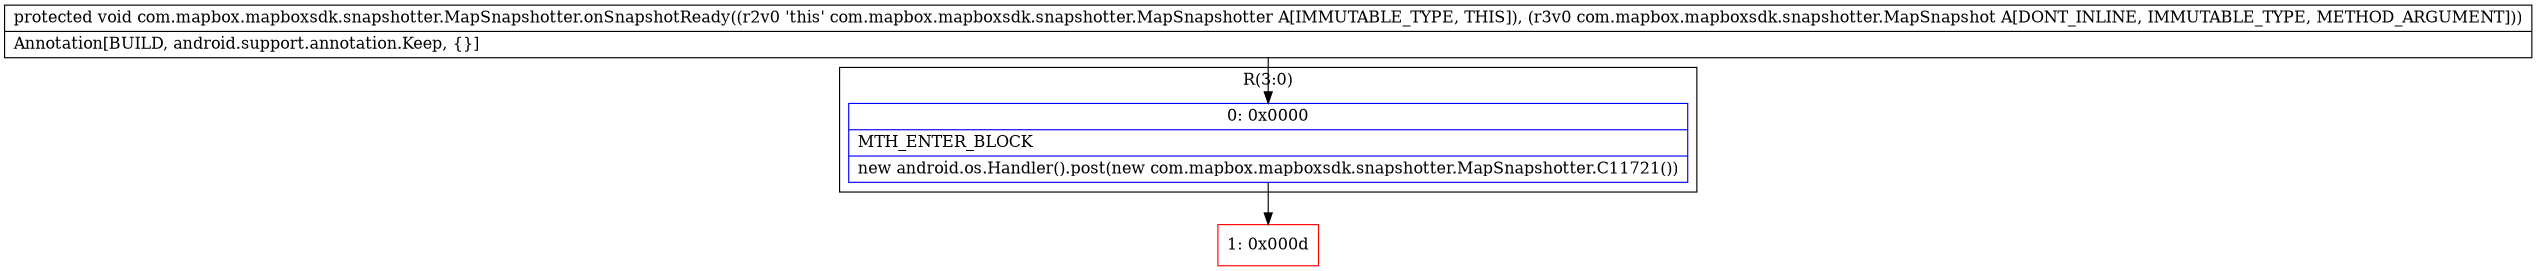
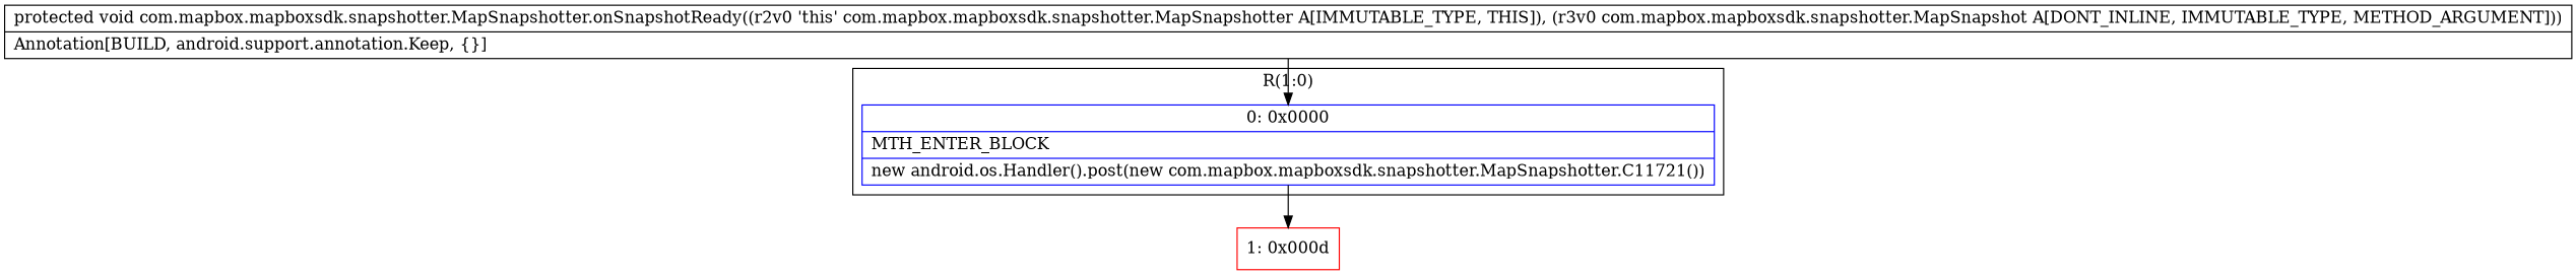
  digraph {
    node [shape=record]
    n1 [color=blue label="{0\:\ 0x0000|MTH_ENTER_BLOCK\l|new android.os.Handler().post(new com.mapbox.mapboxsdk.snapshotter.MapSnapshotter.C11721())\l}"]
    n2 [color=red label="{1\:\ 0x000d}"]
    n3 [label="{protected void com.mapbox.mapboxsdk.snapshotter.MapSnapshotter.onSnapshotReady((r2v0 'this' com.mapbox.mapboxsdk.snapshotter.MapSnapshotter A[IMMUTABLE_TYPE, THIS]), (r3v0 com.mapbox.mapboxsdk.snapshotter.MapSnapshot A[DONT_INLINE, IMMUTABLE_TYPE, METHOD_ARGUMENT]))  | Annotation[BUILD, android.support.annotation.Keep, \{\}]\l}"]
    subgraph cluster_1 {
-     label="R(3:0)"
+     label="R(1:0)"
      n1
    }
    n1 -> n2
    n3 -> n1
  }
